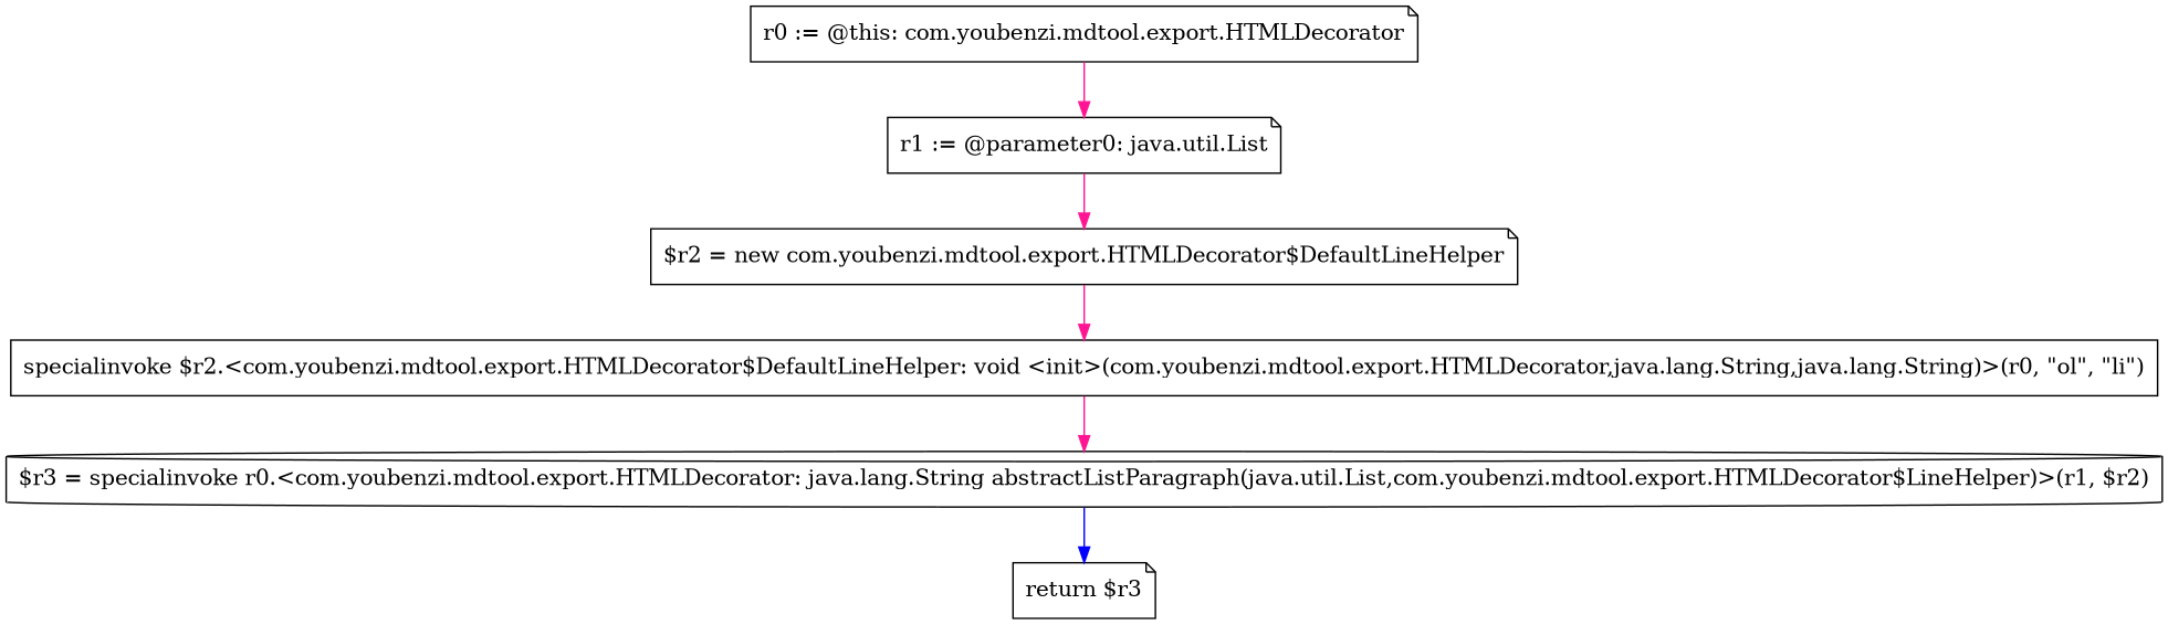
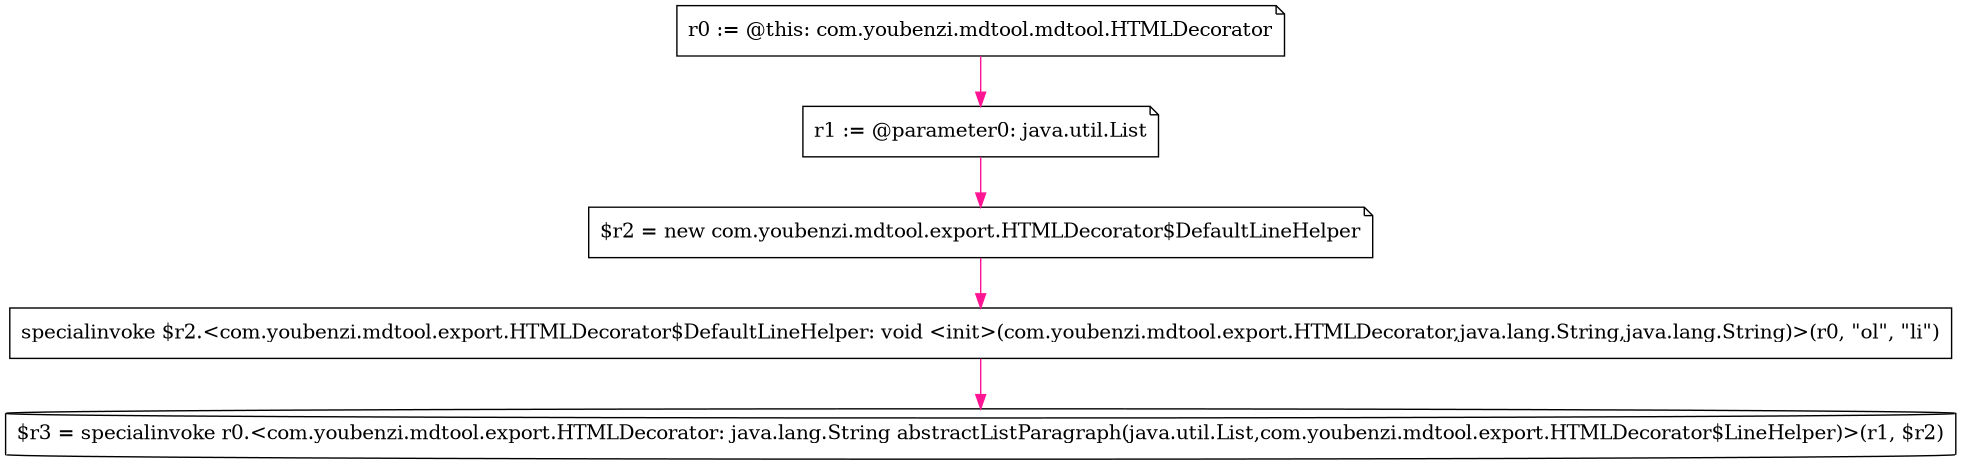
  digraph {
    node [shape=note]
    edge [color=deeppink]
-   "r0 := @this: com.youbenzi.mdtool.export.HTMLDecorator"
+   "r0 := @this: com.youbenzi.mdtool.export.HTMLDecorator" [label="r0 := @this: com.youbenzi.mdtool.mdtool.HTMLDecorator"]
    "r1 := @parameter0: java.util.List"
    "$r2 = new com.youbenzi.mdtool.export.HTMLDecorator$DefaultLineHelper"
    "specialinvoke $r2.<com.youbenzi.mdtool.export.HTMLDecorator$DefaultLineHelper: void <init>(com.youbenzi.mdtool.export.HTMLDecorator,java.lang.String,java.lang.String)>(r0, \"ol\", \"li\")" [shape=box]
    "$r3 = specialinvoke r0.<com.youbenzi.mdtool.export.HTMLDecorator: java.lang.String abstractListParagraph(java.util.List,com.youbenzi.mdtool.export.HTMLDecorator$LineHelper)>(r1, $r2)" [shape=cylinder]
-   "return $r3"
    "r0 := @this: com.youbenzi.mdtool.export.HTMLDecorator" -> "r1 := @parameter0: java.util.List"
    "r1 := @parameter0: java.util.List" -> "$r2 = new com.youbenzi.mdtool.export.HTMLDecorator$DefaultLineHelper"
    "$r2 = new com.youbenzi.mdtool.export.HTMLDecorator$DefaultLineHelper" -> "specialinvoke $r2.<com.youbenzi.mdtool.export.HTMLDecorator$DefaultLineHelper: void <init>(com.youbenzi.mdtool.export.HTMLDecorator,java.lang.String,java.lang.String)>(r0, \"ol\", \"li\")"
    "specialinvoke $r2.<com.youbenzi.mdtool.export.HTMLDecorator$DefaultLineHelper: void <init>(com.youbenzi.mdtool.export.HTMLDecorator,java.lang.String,java.lang.String)>(r0, \"ol\", \"li\")" -> "$r3 = specialinvoke r0.<com.youbenzi.mdtool.export.HTMLDecorator: java.lang.String abstractListParagraph(java.util.List,com.youbenzi.mdtool.export.HTMLDecorator$LineHelper)>(r1, $r2)"
-   "$r3 = specialinvoke r0.<com.youbenzi.mdtool.export.HTMLDecorator: java.lang.String abstractListParagraph(java.util.List,com.youbenzi.mdtool.export.HTMLDecorator$LineHelper)>(r1, $r2)" -> "return $r3" [color=blue]
  }
